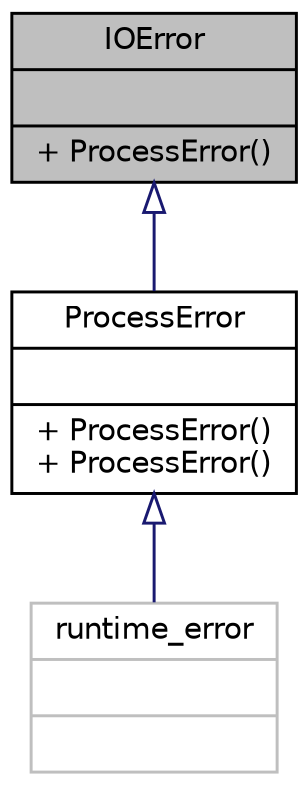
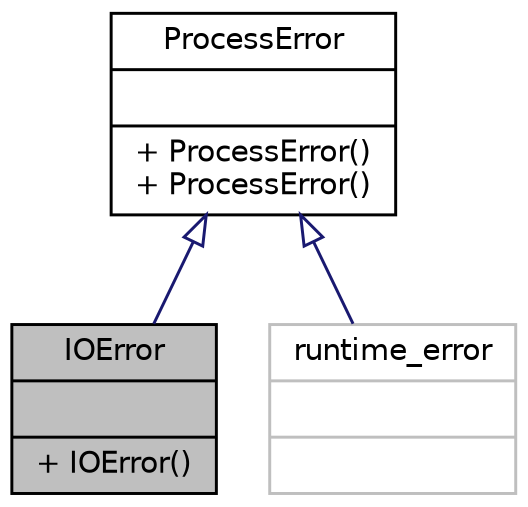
  digraph {
    node [color=black fillcolor=white fontname=Helvetica fontsize=10 shape=record style=filled]
    edge [arrowtail=onormal color=midnightblue dir=back fontname=Helvetica fontsize=10 labelfontname=Helvetica labelfontsize=10 style=solid]
-   n1 [fillcolor=grey75 fontcolor=black height=0.2 label="{IOError\n||+ ProcessError()\l}" width=0.4]
+   n1 [fillcolor=grey75 fontcolor=black height=0.2 label="{IOError\n||+ IOError()\l}" width=0.4]
    n2 [height=0.2 label="{ProcessError\n||+ ProcessError()\l+ ProcessError()\l}" width=0.4]
    n3 [color=grey75 height=0.2 label="{runtime_error\n||}" width=0.4]
-   n1 -> n2
+   n2 -> n1
    n2 -> n3
  }
